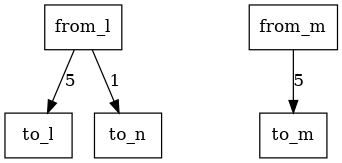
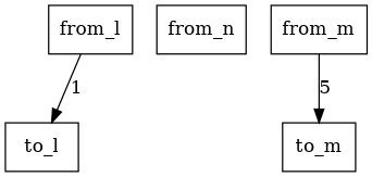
  digraph {
    rankdir=TB
    node [fillcolor=white shape=box style=filled]
    n1 [label=<from_l>]
    n2 [label=<to_l>]
-   n3 [label=<to_n>]
+   n4 [label=<from_n>]
    n5 [label=<from_m>]
    n6 [label=<to_m>]
-   n1 -> n2 [label=5]
-   n1 -> n3 [label=1]
+   n1 -> n2 [label=1]
    n5 -> n6 [label=5]
  }
